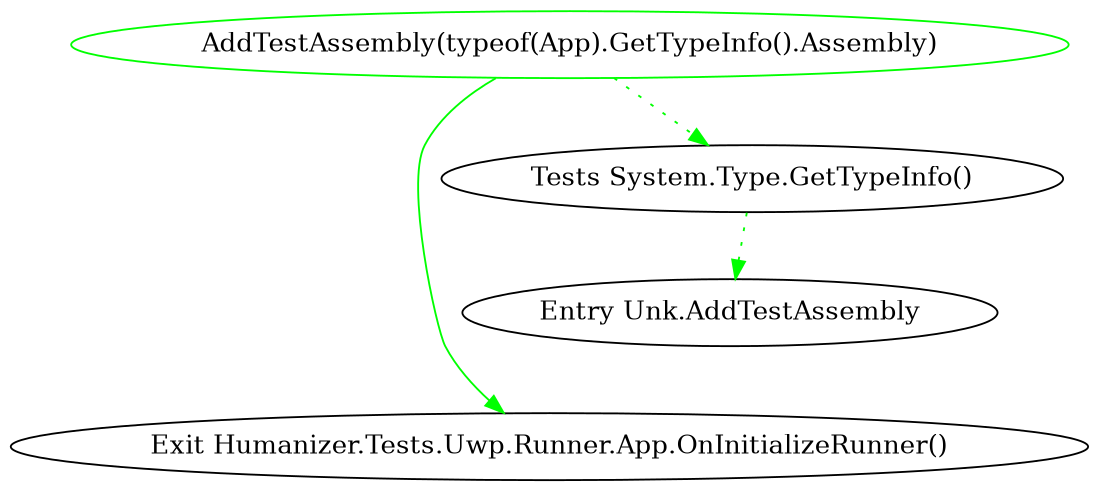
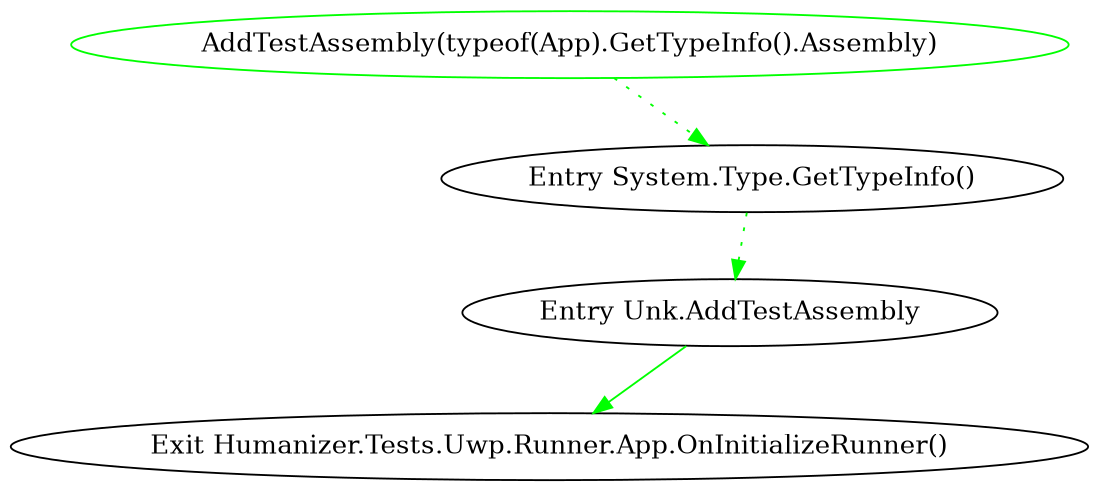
  digraph {
    node [cluster="Humanizer.Tests.Uwp.Runner.App.OnInitializeRunner()"]
    edge [color=green style=dotted]
    n1 [color=green community=0 label="AddTestAssembly(typeof(App).GetTypeInfo().Assembly)" span="28-28"]
    n2 [label="Exit Humanizer.Tests.Uwp.Runner.App.OnInitializeRunner()" span="26-26"]
-   n3 [cluster="System.Type.GetTypeInfo()" label="Tests System.Type.GetTypeInfo()" span="0-0"]
+   n3 [cluster="System.Type.GetTypeInfo()" label="Entry System.Type.GetTypeInfo()" span="0-0"]
    n4 [cluster="Unk.AddTestAssembly" label="Entry Unk.AddTestAssembly"]
-   n1 -> n2 [style=solid]
+   n4 -> n2 [style=solid]
    n1 -> n3
    n3 -> n4
  }
